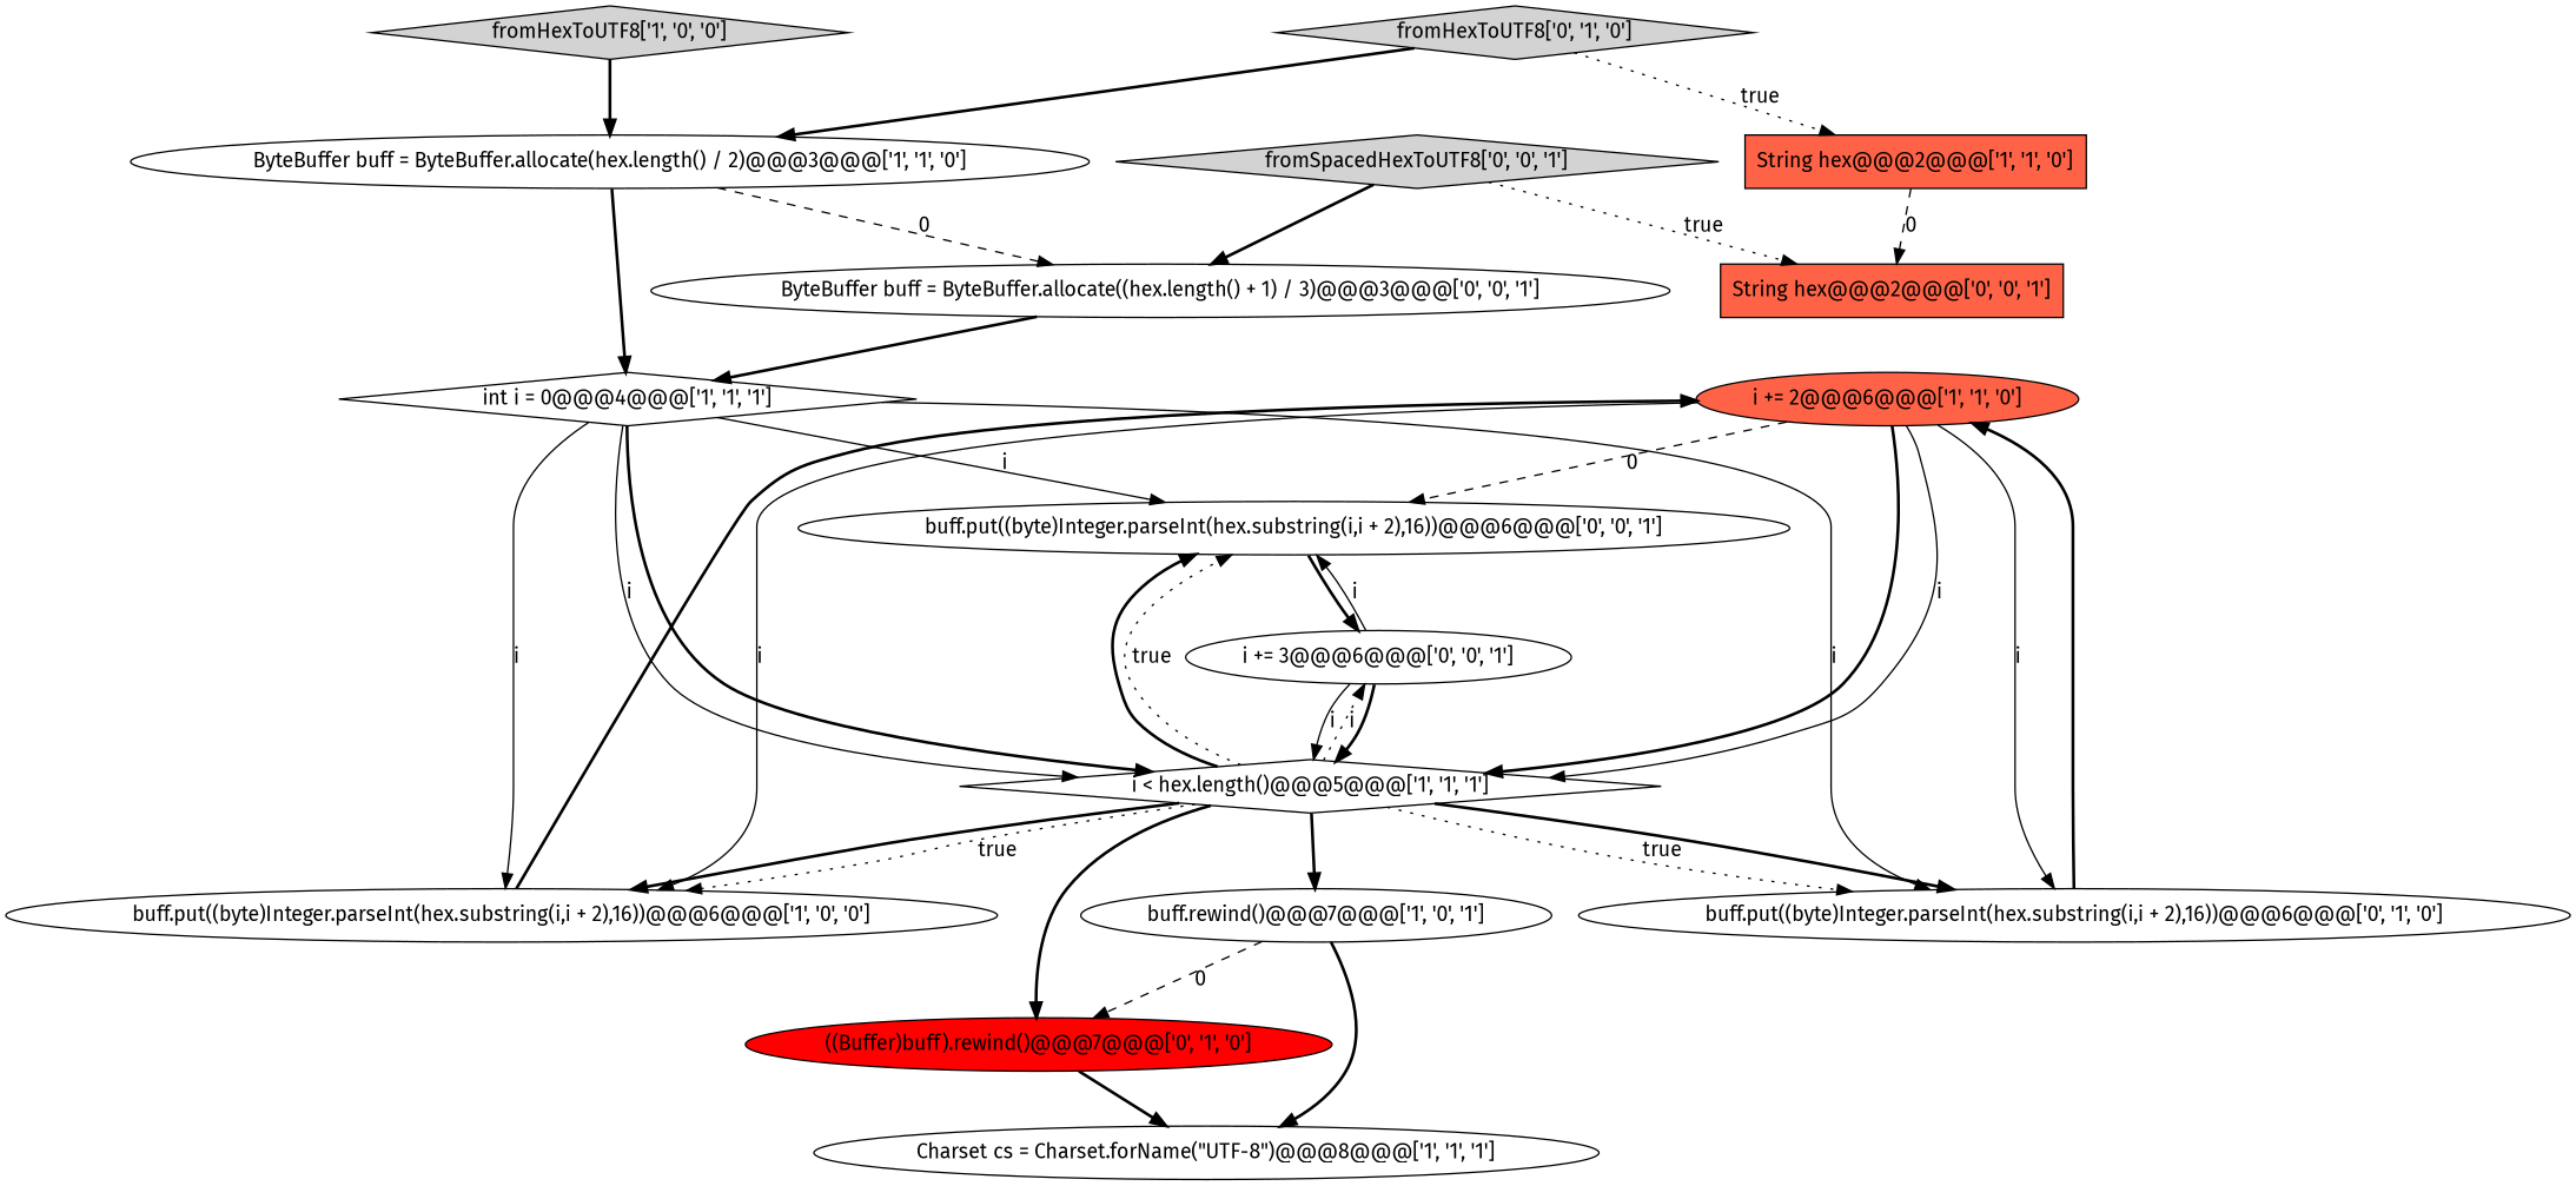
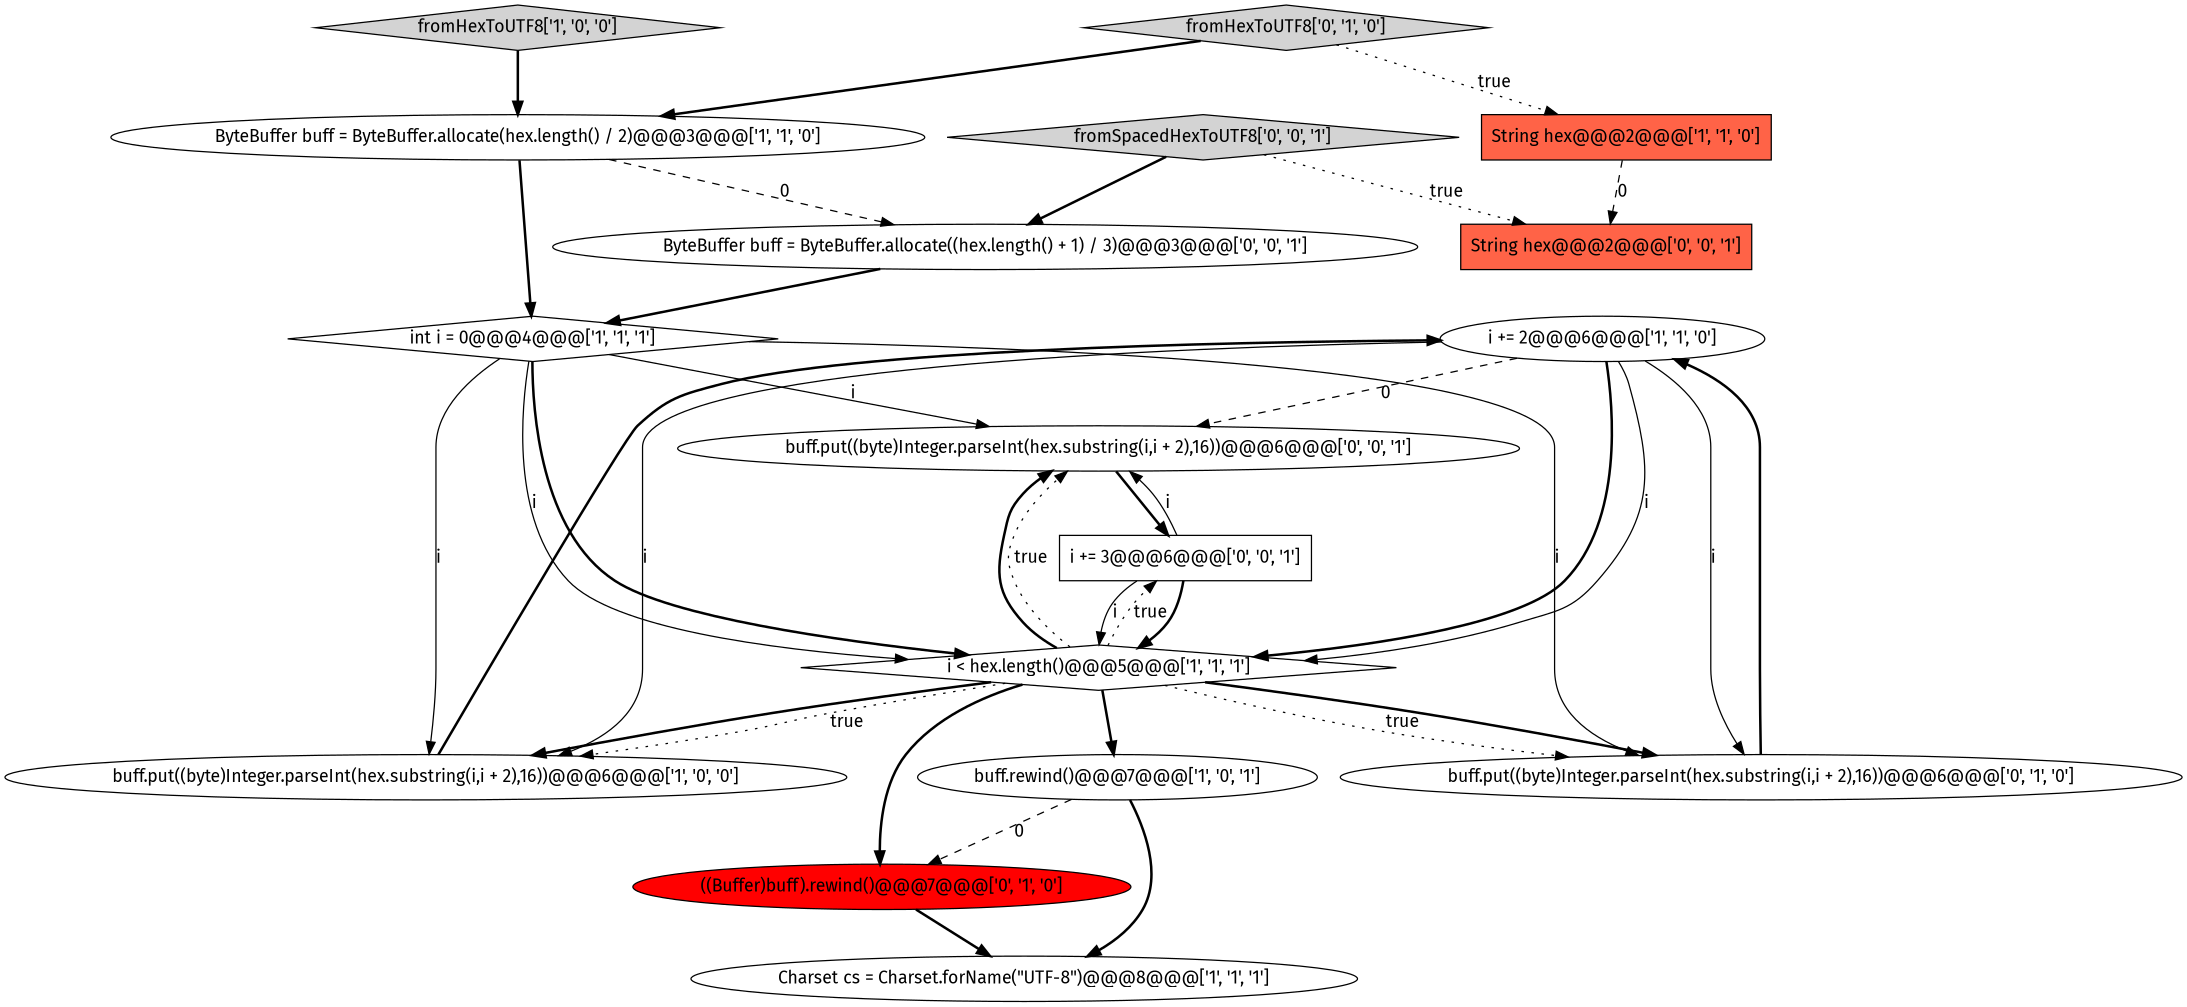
  digraph {
    fontname="Fira Sans"
    node [fillcolor=white fontname="Fira Sans" shape=ellipse style=filled]
    edge [fontname="Fira Sans" style=bold]
-   n1 [fillcolor=tomato label="i += 2@@@6@@@['1', '1', '0']"]
+   n1 [label="i += 2@@@6@@@['1', '1', '0']"]
    n2 [label="buff.put((byte)Integer.parseInt(hex.substring(i,i + 2),16))@@@6@@@['1', '0', '0']"]
    n3 [label="buff.put((byte)Integer.parseInt(hex.substring(i,i + 2),16))@@@6@@@['0', '1', '0']"]
    n4 [label="buff.put((byte)Integer.parseInt(hex.substring(i,i + 2),16))@@@6@@@['0', '0', '1']"]
    n5 [label="i < hex.length()@@@5@@@['1', '1', '1']" shape=diamond]
-   n6 [label="i += 3@@@6@@@['0', '0', '1']"]
+   n6 [label="i += 3@@@6@@@['0', '0', '1']" shape=box]
    n7 [label="buff.rewind()@@@7@@@['1', '0', '1']"]
    n8 [fillcolor=red label="((Buffer)buff).rewind()@@@7@@@['0', '1', '0']"]
    n9 [fillcolor=tomato label="String hex@@@2@@@['1', '1', '0']" shape=box]
    n10 [fillcolor=tomato label="String hex@@@2@@@['0', '0', '1']" shape=box]
    n11 [label="Charset cs = Charset.forName(\"UTF-8\")@@@8@@@['1', '1', '1']"]
    n12 [label="ByteBuffer buff = ByteBuffer.allocate(hex.length() / 2)@@@3@@@['1', '1', '0']"]
    n13 [label="ByteBuffer buff = ByteBuffer.allocate((hex.length() + 1) / 3)@@@3@@@['0', '0', '1']"]
    n14 [label="int i = 0@@@4@@@['1', '1', '1']" shape=diamond]
    n15 [fillcolor=lightgray label="fromHexToUTF8['0', '1', '0']" shape=diamond]
    n16 [fillcolor=lightgray label="fromSpacedHexToUTF8['0', '0', '1']" shape=diamond]
    n17 [fillcolor=lightgray label="fromHexToUTF8['1', '0', '0']" shape=diamond]
    n1 -> n2 [label=i style=solid]
    n1 -> n3 [label=i style=solid]
    n1 -> n4 [label=0 style=dashed]
    n1 -> n5
    n1 -> n5 [label=i style=solid]
    n2 -> n1
    n3 -> n1
    n4 -> n6
    n5 -> n2
    n5 -> n2 [label=true style=dotted]
    n5 -> n3 [label=true style=dotted]
    n5 -> n3
    n5 -> n4 [label=true style=dotted]
    n5 -> n4
-   n5 -> n6 [label=i style=dotted]
+   n5 -> n6 [label=true style=dotted]
    n5 -> n7
    n5 -> n8
    n6 -> n4 [label=i style=solid]
    n6 -> n5 [label=i style=solid]
    n6 -> n5
    n7 -> n8 [label=0 style=dashed]
    n7 -> n11
    n8 -> n11
    n9 -> n10 [label=0 style=dashed]
    n12 -> n13 [label=0 style=dashed]
    n12 -> n14
    n13 -> n14
    n14 -> n2 [label=i style=solid]
    n14 -> n3 [label=i style=solid]
    n14 -> n4 [label=i style=solid]
    n14 -> n5
    n14 -> n5 [label=i style=solid]
    n15 -> n9 [label=true style=dotted]
    n15 -> n12
    n16 -> n10 [label=true style=dotted]
    n16 -> n13
    n17 -> n12
  }
